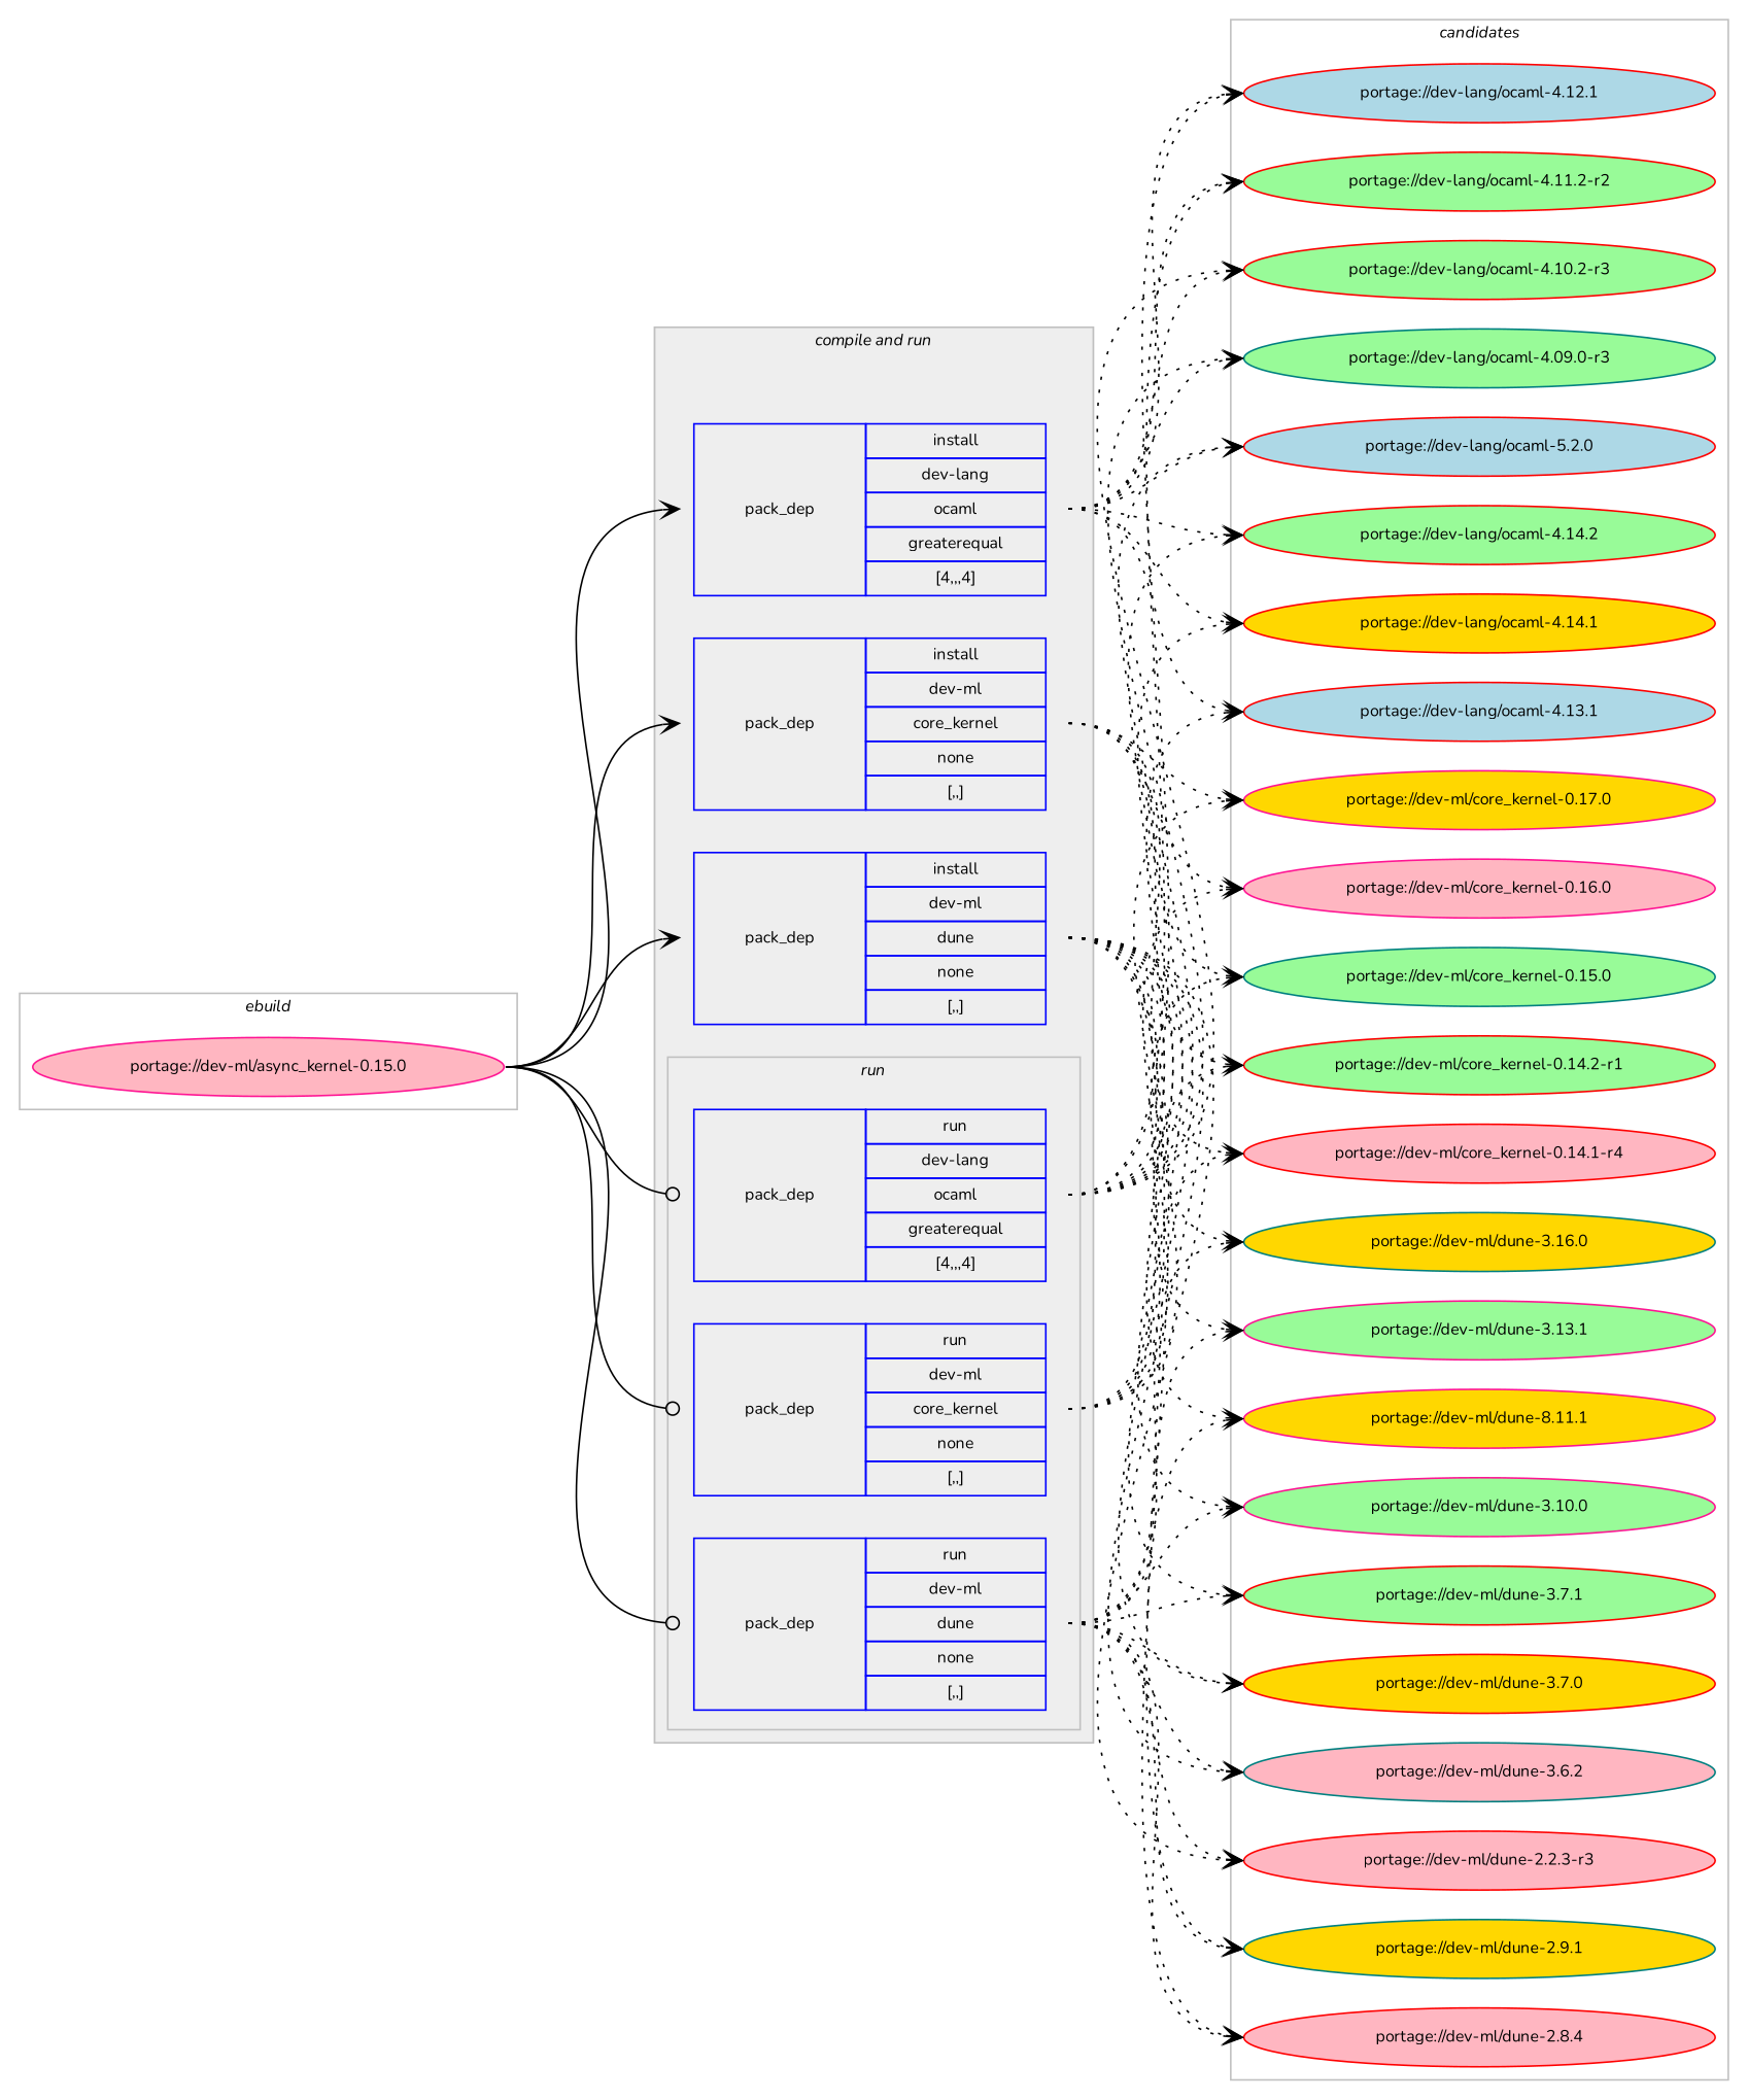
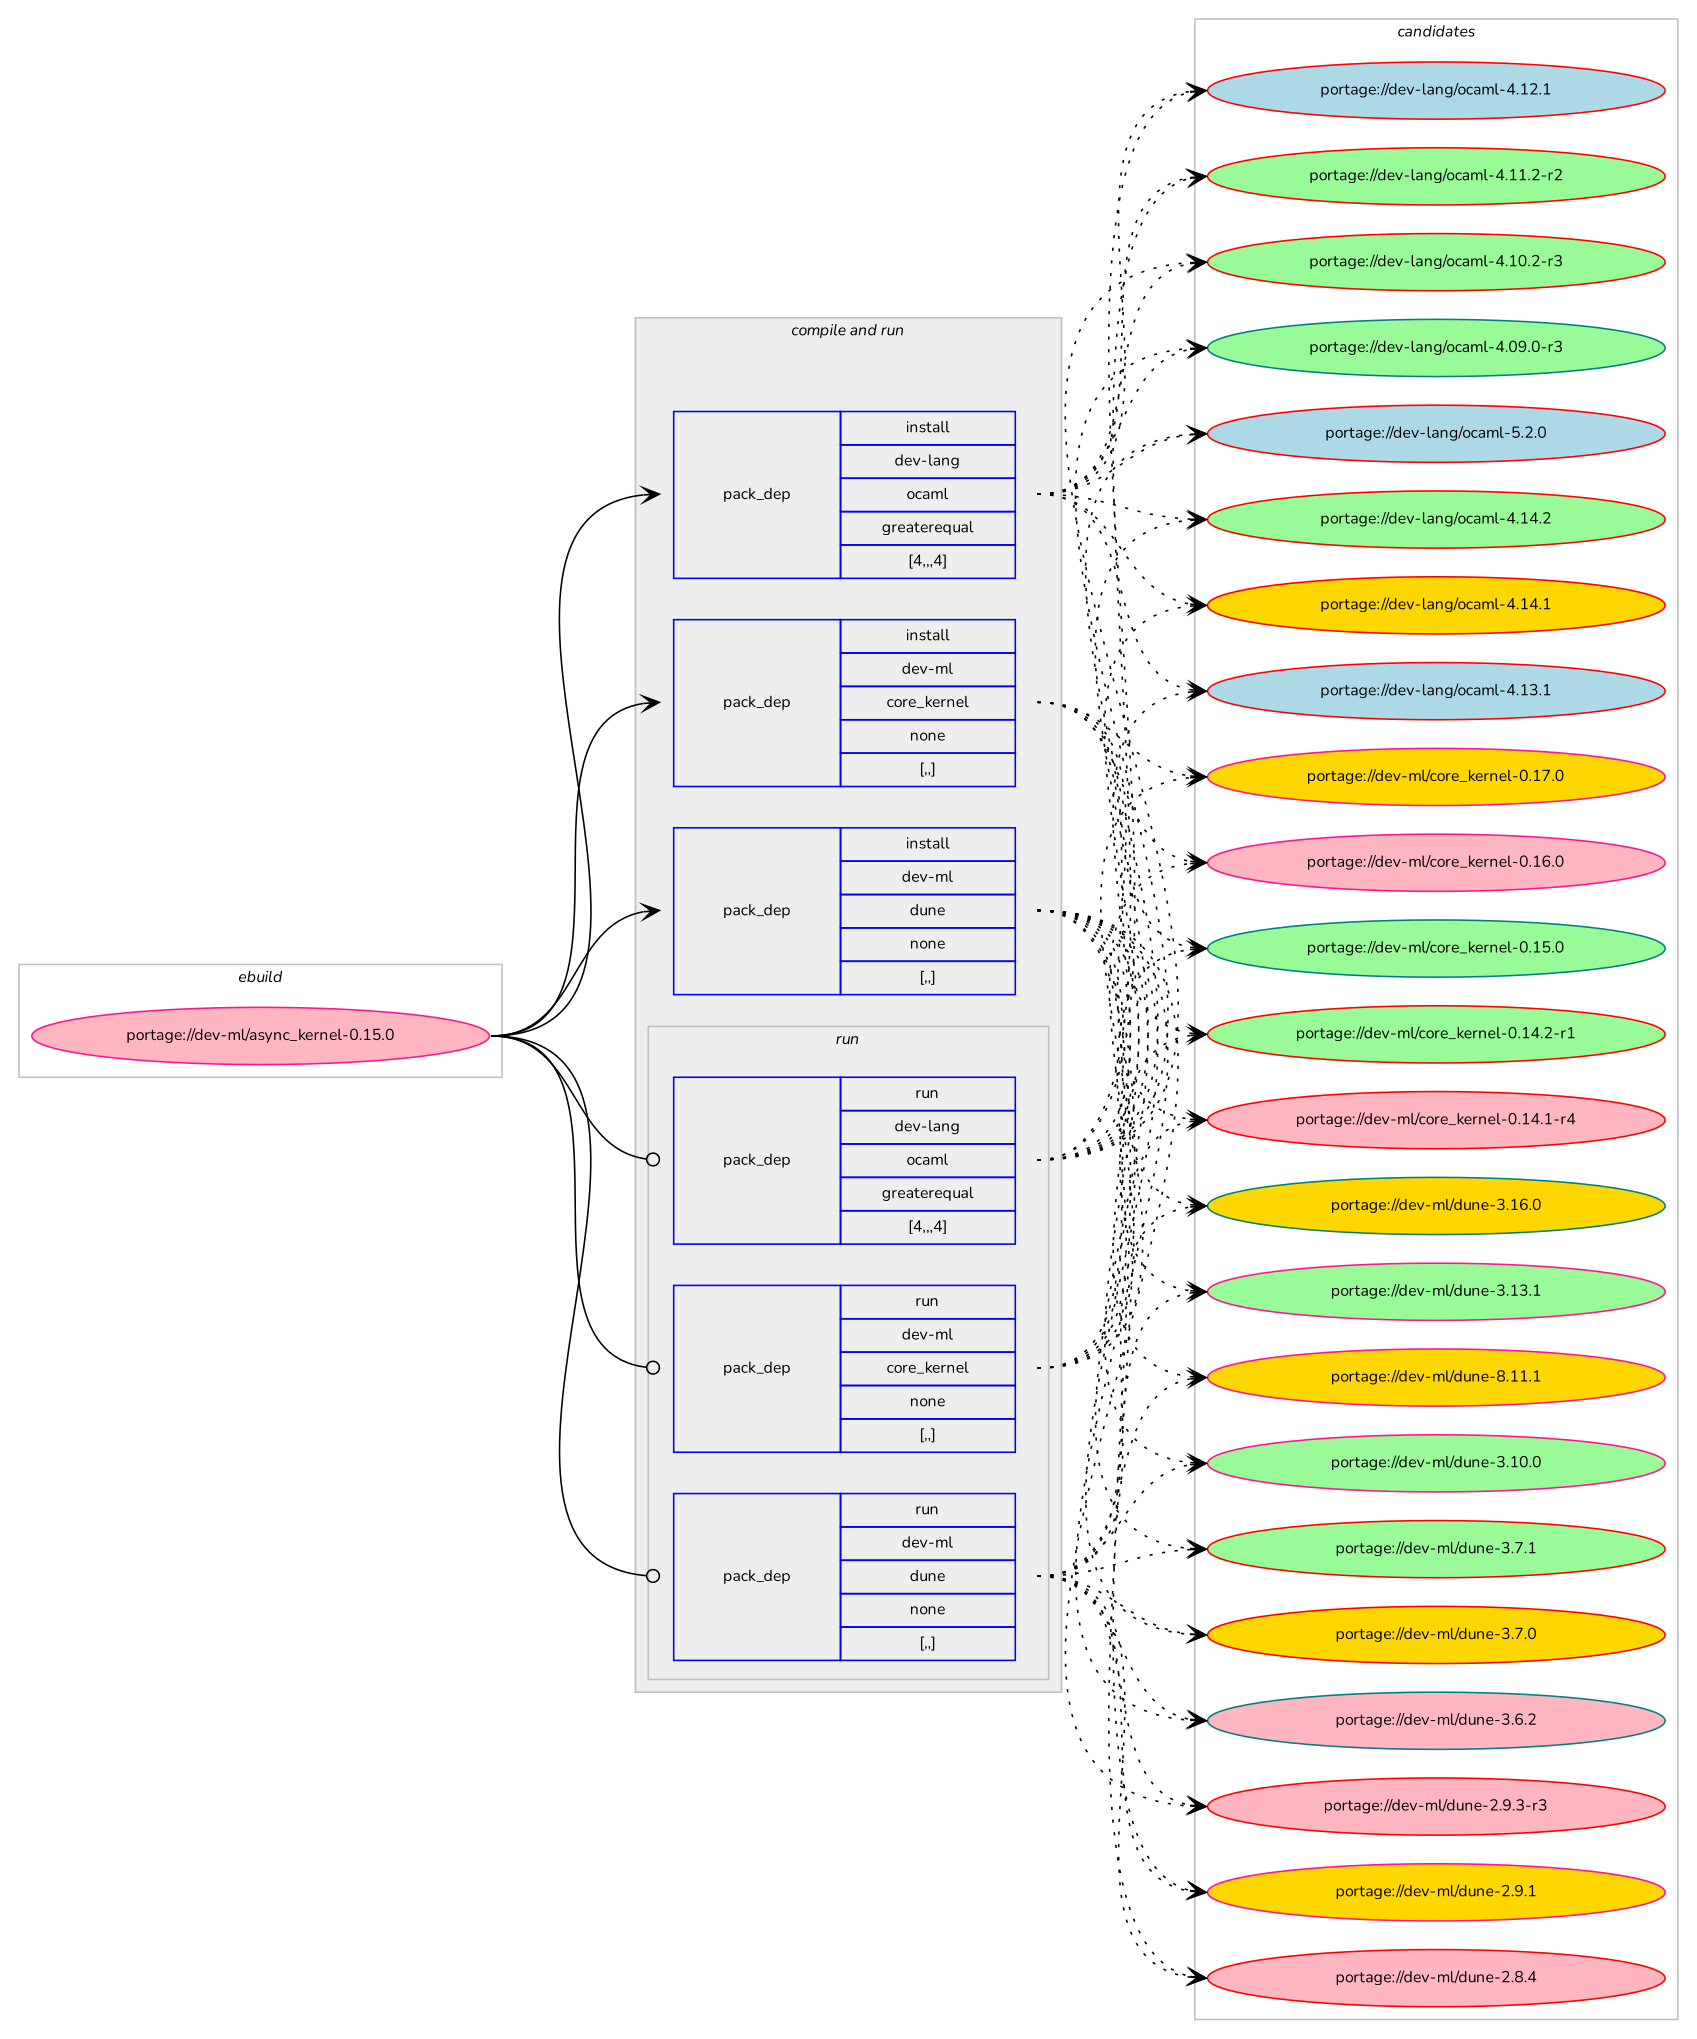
  digraph {
    compound=true
    concentrate=true
    fontname=Nunito
    fontsize=10
    newrank=true
    rankdir=LR
    ranksep=1.5
    node [color=red fillcolor=palegreen fontname=Nunito fontsize=10 style=filled]
    edge [arrowhead=vee fontname=Nunito headport=w style=dotted tailport=e weight=100]
    n1 [color=deeppink fillcolor=lightpink label="portage://dev-ml/async_kernel-0.15.0" width=4]
    n2 [color=blue label=<<TABLE BORDER="0" CELLBORDER="1" CELLSPACING="0" CELLPADDING="4" WIDTH="220"><TR><TD ROWSPAN="6" CELLPADDING="30">pack_dep</TD></TR><TR><TD WIDTH="110">install</TD></TR><TR><TD>dev-lang</TD></TR><TR><TD>ocaml</TD></TR><TR><TD>greaterequal</TD></TR><TR><TD>[4,,,4]</TD></TR></TABLE>> shape=none fillcolor="" style=""]
    n3 [color=blue label=<<TABLE BORDER="0" CELLBORDER="1" CELLSPACING="0" CELLPADDING="4" WIDTH="220"><TR><TD ROWSPAN="6" CELLPADDING="30">pack_dep</TD></TR><TR><TD WIDTH="110">install</TD></TR><TR><TD>dev-ml</TD></TR><TR><TD>core_kernel</TD></TR><TR><TD>none</TD></TR><TR><TD>[,,]</TD></TR></TABLE>> shape=none fillcolor="" style=""]
    n4 [color=blue label=<<TABLE BORDER="0" CELLBORDER="1" CELLSPACING="0" CELLPADDING="4" WIDTH="220"><TR><TD ROWSPAN="6" CELLPADDING="30">pack_dep</TD></TR><TR><TD WIDTH="110">install</TD></TR><TR><TD>dev-ml</TD></TR><TR><TD>dune</TD></TR><TR><TD>none</TD></TR><TR><TD>[,,]</TD></TR></TABLE>> shape=none fillcolor="" style=""]
    n5 [color=blue label=<<TABLE BORDER="0" CELLBORDER="1" CELLSPACING="0" CELLPADDING="4" WIDTH="220"><TR><TD ROWSPAN="6" CELLPADDING="30">pack_dep</TD></TR><TR><TD WIDTH="110">run</TD></TR><TR><TD>dev-lang</TD></TR><TR><TD>ocaml</TD></TR><TR><TD>greaterequal</TD></TR><TR><TD>[4,,,4]</TD></TR></TABLE>> shape=none fillcolor="" style=""]
    n6 [color=blue label=<<TABLE BORDER="0" CELLBORDER="1" CELLSPACING="0" CELLPADDING="4" WIDTH="220"><TR><TD ROWSPAN="6" CELLPADDING="30">pack_dep</TD></TR><TR><TD WIDTH="110">run</TD></TR><TR><TD>dev-ml</TD></TR><TR><TD>core_kernel</TD></TR><TR><TD>none</TD></TR><TR><TD>[,,]</TD></TR></TABLE>> shape=none fillcolor="" style=""]
    n7 [color=blue label=<<TABLE BORDER="0" CELLBORDER="1" CELLSPACING="0" CELLPADDING="4" WIDTH="220"><TR><TD ROWSPAN="6" CELLPADDING="30">pack_dep</TD></TR><TR><TD WIDTH="110">run</TD></TR><TR><TD>dev-ml</TD></TR><TR><TD>dune</TD></TR><TR><TD>none</TD></TR><TR><TD>[,,]</TD></TR></TABLE>> shape=none fillcolor="" style=""]
    n8 [fillcolor=lightblue label="portage://dev-lang/ocaml-5.2.0" width=4]
    n9 [label="portage://dev-lang/ocaml-4.14.2" width=4]
    n10 [fillcolor=gold label="portage://dev-lang/ocaml-4.14.1" width=4]
    n11 [fillcolor=lightblue label="portage://dev-lang/ocaml-4.13.1" width=4]
    n12 [fillcolor=lightblue label="portage://dev-lang/ocaml-4.12.1" width=4]
    n13 [label="portage://dev-lang/ocaml-4.11.2-r2" width=4]
    n14 [label="portage://dev-lang/ocaml-4.10.2-r3" width=4]
    n15 [color=teal label="portage://dev-lang/ocaml-4.09.0-r3" width=4]
    n16 [color=deeppink fillcolor=gold label="portage://dev-ml/core_kernel-0.17.0" width=4]
    n17 [color=deeppink fillcolor=lightpink label="portage://dev-ml/core_kernel-0.16.0" width=4]
    n18 [color=teal label="portage://dev-ml/core_kernel-0.15.0" width=4]
    n19 [label="portage://dev-ml/core_kernel-0.14.2-r1" width=4]
    n20 [fillcolor=lightpink label="portage://dev-ml/core_kernel-0.14.1-r4" width=4]
    n21 [color=teal fillcolor=gold label="portage://dev-ml/dune-3.16.0" width=4]
    n22 [color=deeppink label="portage://dev-ml/dune-3.13.1" width=4]
    n23 [color=deeppink fillcolor=gold label="portage://dev-ml/dune-8.11.1" width=4]
    n24 [color=deeppink label="portage://dev-ml/dune-3.10.0" width=4]
    n25 [label="portage://dev-ml/dune-3.7.1" width=4]
    n26 [fillcolor=gold label="portage://dev-ml/dune-3.7.0" width=4]
    n27 [color=teal fillcolor=lightpink label="portage://dev-ml/dune-3.6.2" width=4]
-   n28 [fillcolor=lightpink label="portage://dev-ml/dune-2.2.3-r3" width=4]
-   n29 [color=teal fillcolor=gold label="portage://dev-ml/dune-2.9.1" width=4]
+   n28 [fillcolor=lightpink label="portage://dev-ml/dune-2.9.3-r3" width=4]
+   n29 [color=deeppink fillcolor=gold label="portage://dev-ml/dune-2.9.1" width=4]
    n30 [fillcolor=lightpink label="portage://dev-ml/dune-2.8.4" width=4]
    subgraph cluster_1 {
      color=gray
      label=<<i>ebuild</i>>
      n1
    }
    subgraph cluster_2 {
      color=gray
      label=<<i>dependencies</i>>
      subgraph cluster_3 {
        color=gray
        fillcolor="#eeeeee"
        label=<<i>compile</i>>
        style=filled
        subgraph sub_4 {
          color=gray
          fillcolor="#eeeeee"
          label=<<i>compile</i>>
          style=filled
          n2
        }
        subgraph sub_5 {
          color=gray
          fillcolor="#eeeeee"
          label=<<i>compile</i>>
          style=filled
          n3
        }
        subgraph sub_6 {
          color=gray
          fillcolor="#eeeeee"
          label=<<i>compile</i>>
          style=filled
          n4
        }
      }
      subgraph cluster_7 {
        color=gray
        fillcolor="#eeeeee"
        label=<<i>compile and run</i>>
        style=filled
      }
      subgraph cluster_8 {
        color=gray
        fillcolor="#eeeeee"
        label=<<i>run</i>>
        style=filled
        subgraph sub_9 {
          color=gray
          fillcolor="#eeeeee"
          label=<<i>run</i>>
          style=filled
          n5
        }
        subgraph sub_10 {
          color=gray
          fillcolor="#eeeeee"
          label=<<i>run</i>>
          style=filled
          n6
        }
        subgraph sub_11 {
          color=gray
          fillcolor="#eeeeee"
          label=<<i>run</i>>
          style=filled
          n7
        }
      }
    }
    subgraph cluster_12 {
      color=gray
      label=<<i>candidates</i>>
      rank=same
      subgraph sub_13 {
        color=black
        label=<<i>candidates</i>>
        nodesep=1
        rank=same
        n8
        n9
        n10
        n11
        n12
        n13
        n14
        n15
      }
      subgraph sub_14 {
        color=black
        label=<<i>candidates</i>>
        nodesep=1
        rank=same
        n16
        n17
        n18
        n19
        n20
      }
      subgraph sub_15 {
        color=black
        label=<<i>candidates</i>>
        nodesep=1
        rank=same
        n21
        n22
        n23
        n24
        n25
        n26
        n27
        n28
        n29
        n30
      }
      subgraph sub_16 {
        color=black
        label=<<i>candidates</i>>
        nodesep=1
        rank=same
        n8
        n9
        n10
        n11
        n12
        n13
        n14
        n15
      }
      subgraph sub_17 {
        color=black
        label=<<i>candidates</i>>
        nodesep=1
        rank=same
        n16
        n17
        n18
        n19
        n20
      }
      subgraph sub_18 {
        color=black
        label=<<i>candidates</i>>
        nodesep=1
        rank=same
        n21
        n22
        n23
        n24
        n25
        n26
        n27
        n28
        n29
        n30
      }
    }
    n1 -> n2 [style=solid weight=20]
    n1 -> n3 [style=solid weight=20]
    n1 -> n4 [style=solid weight=20]
    n1 -> n5 [arrowhead=odot style=solid weight=20]
    n1 -> n6 [arrowhead=odot style=solid weight=20]
    n1 -> n7 [arrowhead=odot style=solid weight=20]
    n2 -> n8
    n2 -> n9
    n2 -> n10
    n2 -> n11
    n2 -> n12
    n2 -> n13
    n2 -> n14
    n2 -> n15
    n3 -> n16
    n3 -> n17
    n3 -> n18
    n3 -> n19
    n3 -> n20
    n4 -> n21
    n4 -> n22
    n4 -> n23
    n4 -> n24
    n4 -> n25
    n4 -> n26
    n4 -> n27
    n4 -> n28
    n4 -> n29
    n4 -> n30
    n5 -> n8
    n5 -> n9
    n5 -> n10
    n5 -> n11
    n5 -> n12
    n5 -> n13
    n5 -> n14
    n5 -> n15
    n6 -> n16
    n6 -> n17
    n6 -> n18
    n6 -> n19
    n6 -> n20
    n7 -> n21
    n7 -> n22
    n7 -> n23
    n7 -> n24
    n7 -> n25
    n7 -> n26
    n7 -> n27
    n7 -> n28
    n7 -> n29
    n7 -> n30
  }
